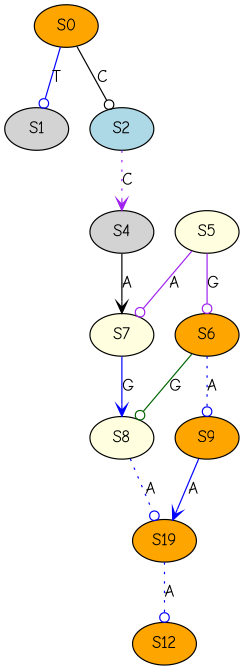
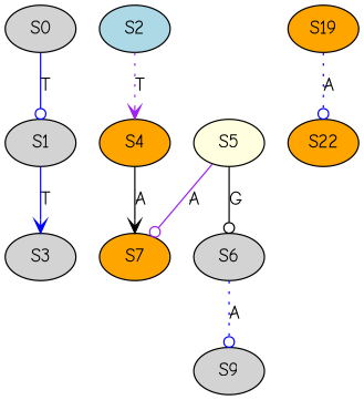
  strict digraph {
    fontname="Comic Neue"
    node [fillcolor=lightgrey fontname="Comic Neue" style=filled]
    edge [arrowhead=odot color=blue fontname="Comic Neue" style=solid]
-   S0 [fillcolor=orange]
+   S0
    S1
    S2 [fillcolor=lightblue]
-   S4
-   S7 [fillcolor=lightyellow]
+   S3
+   S4 [fillcolor=orange]
+   S7 [fillcolor=orange]
    S5 [fillcolor=lightyellow]
-   S6 [fillcolor=orange]
-   S8 [fillcolor=lightyellow]
-   S9 [fillcolor=orange]
+   S6
+   S9
    n11 [fillcolor=orange label=S19]
-   S12 [fillcolor=orange]
+   S12 [fillcolor=orange label=S22]
    S0 -> S1 [label=T]
-   S0 -> S2 [color=black label=C]
-   S2 -> S4 [arrowhead=vee color=purple label=C style=dotted]
+   S1 -> S3 [arrowhead=vee label=T]
+   S2 -> S4 [arrowhead=vee color=purple label=T style=dotted]
    S4 -> S7 [arrowhead=vee color=black label=A]
-   S7 -> S8 [arrowhead=vee label=G]
    S5 -> S7 [color=purple label=A]
-   S5 -> S6 [color=purple label=G]
-   S6 -> S8 [color=darkgreen label=G]
+   S5 -> S6 [color=black label=G]
    S6 -> S9 [label=A style=dotted]
-   S8 -> n11 [label=A style=dotted]
-   S9 -> n11 [arrowhead=vee label=A]
    n11 -> S12 [label=A style=dotted]
  }
